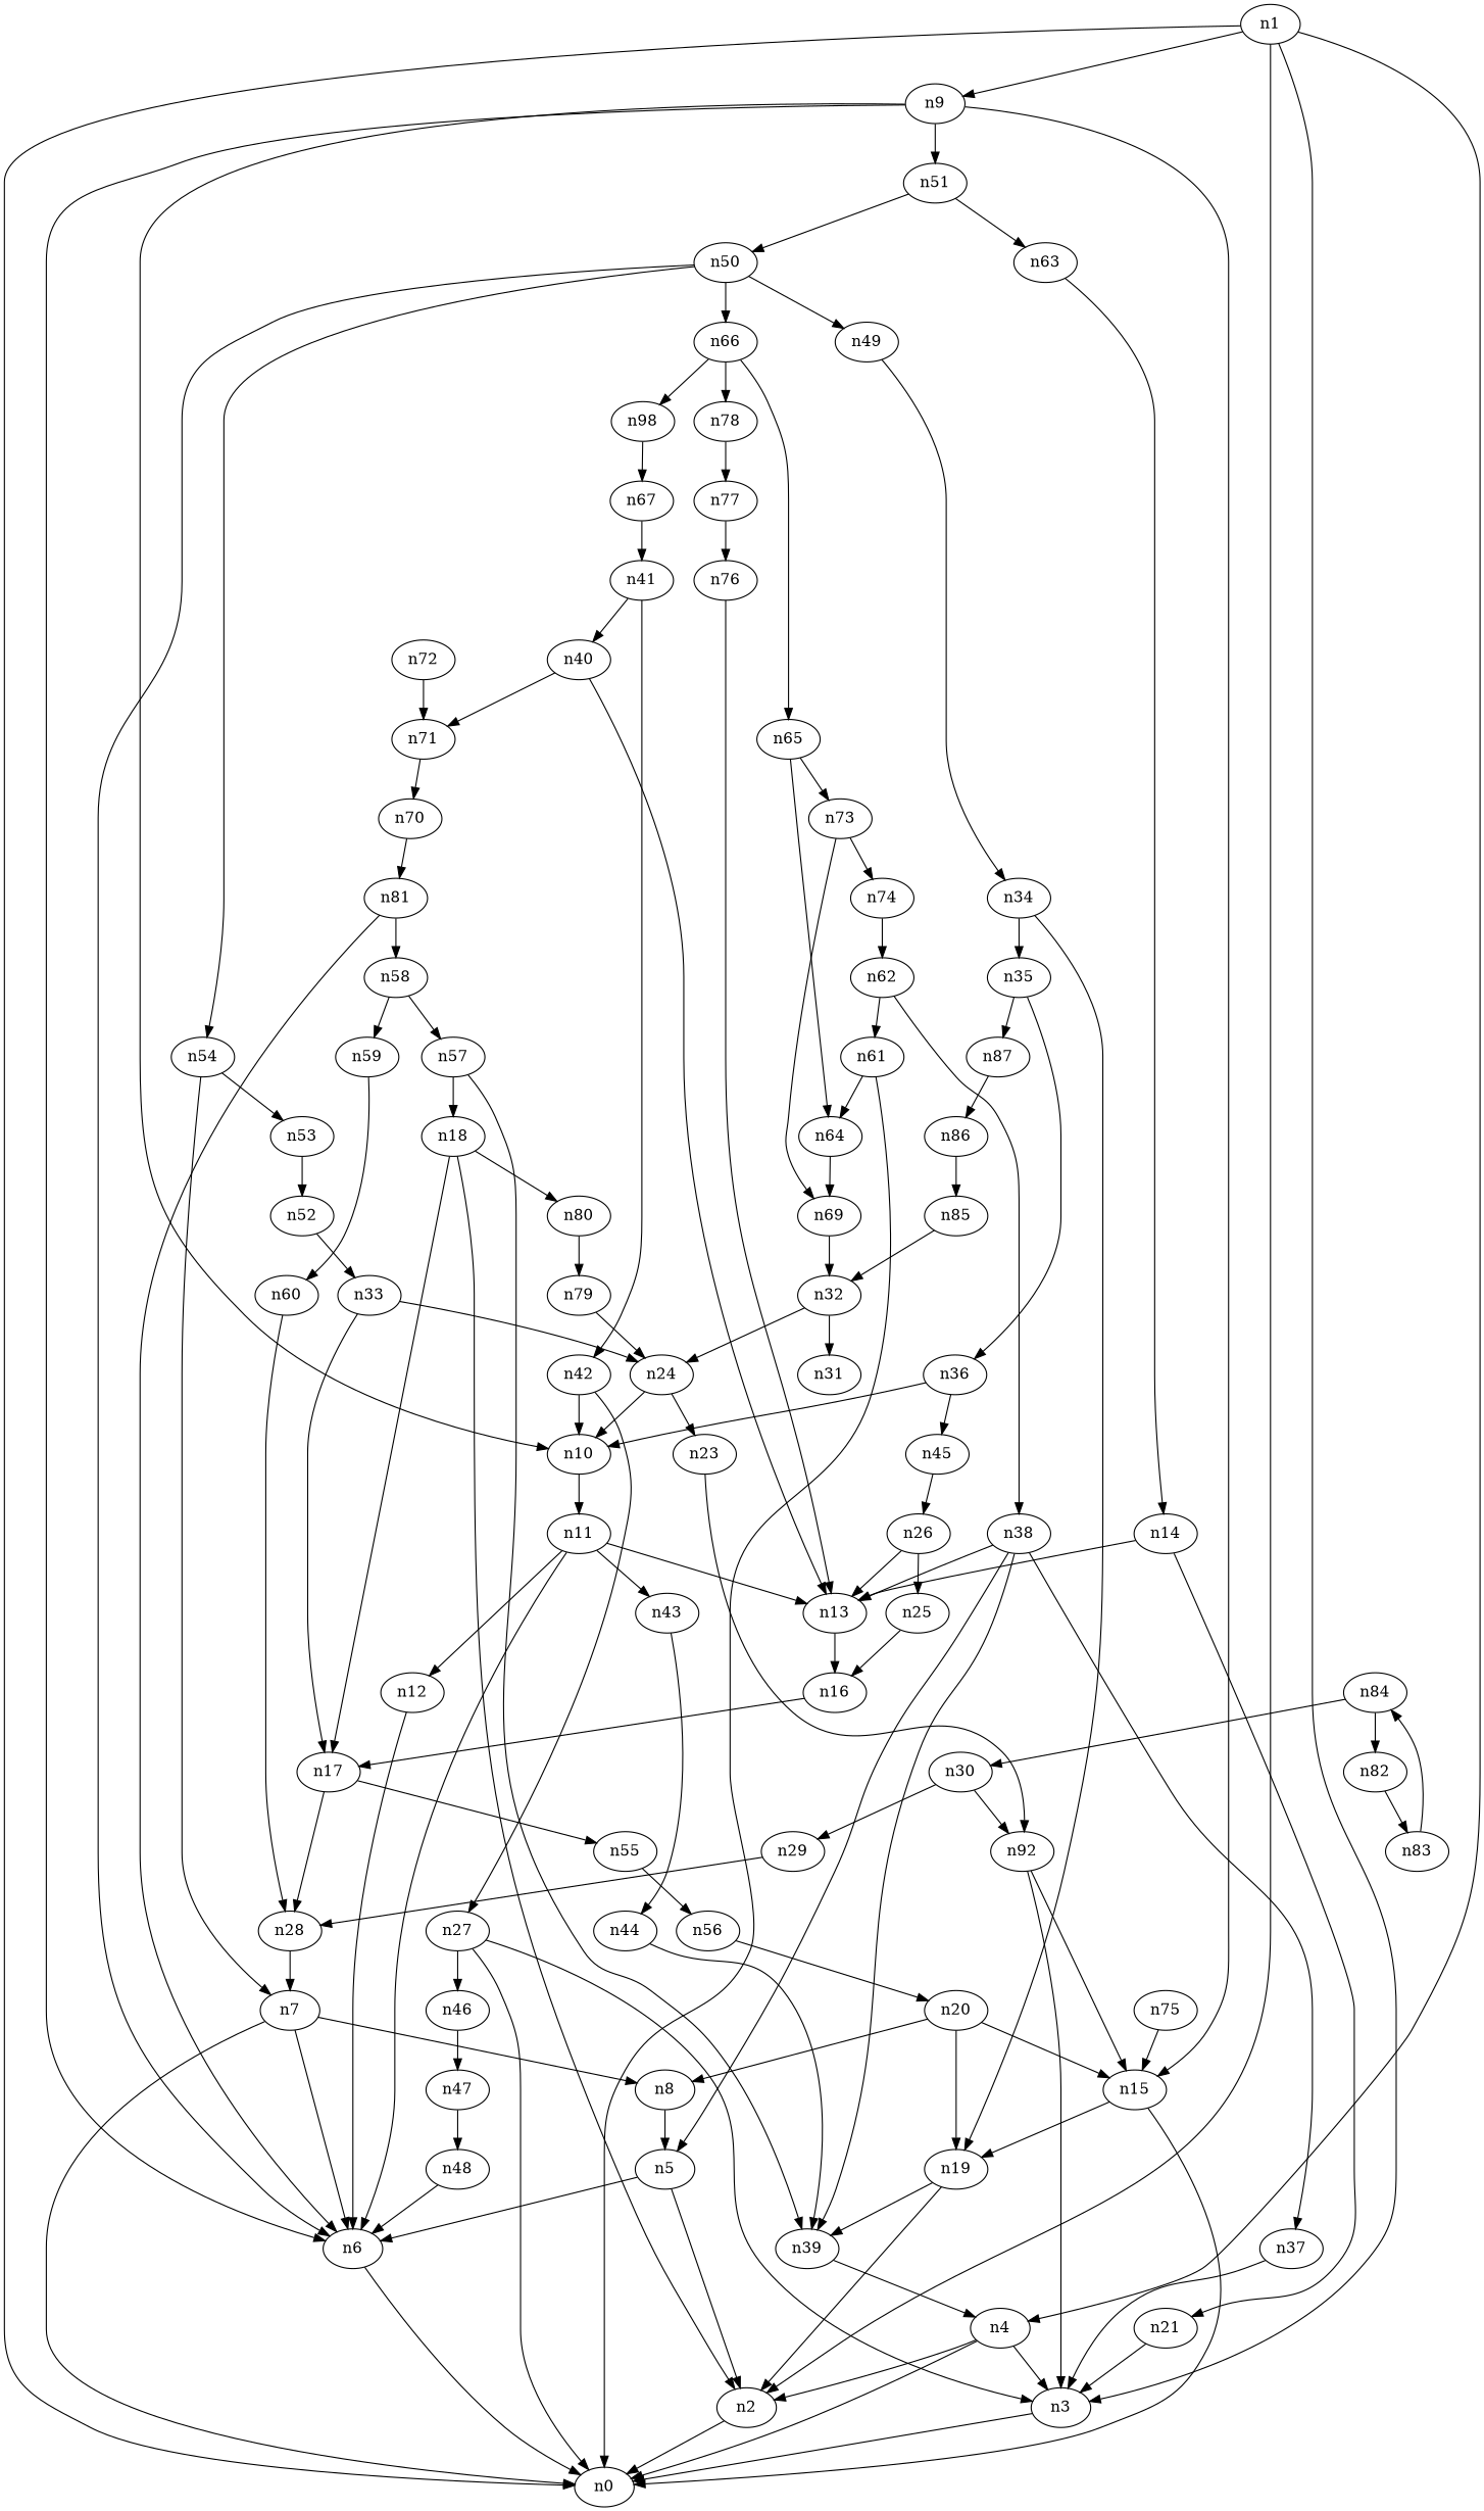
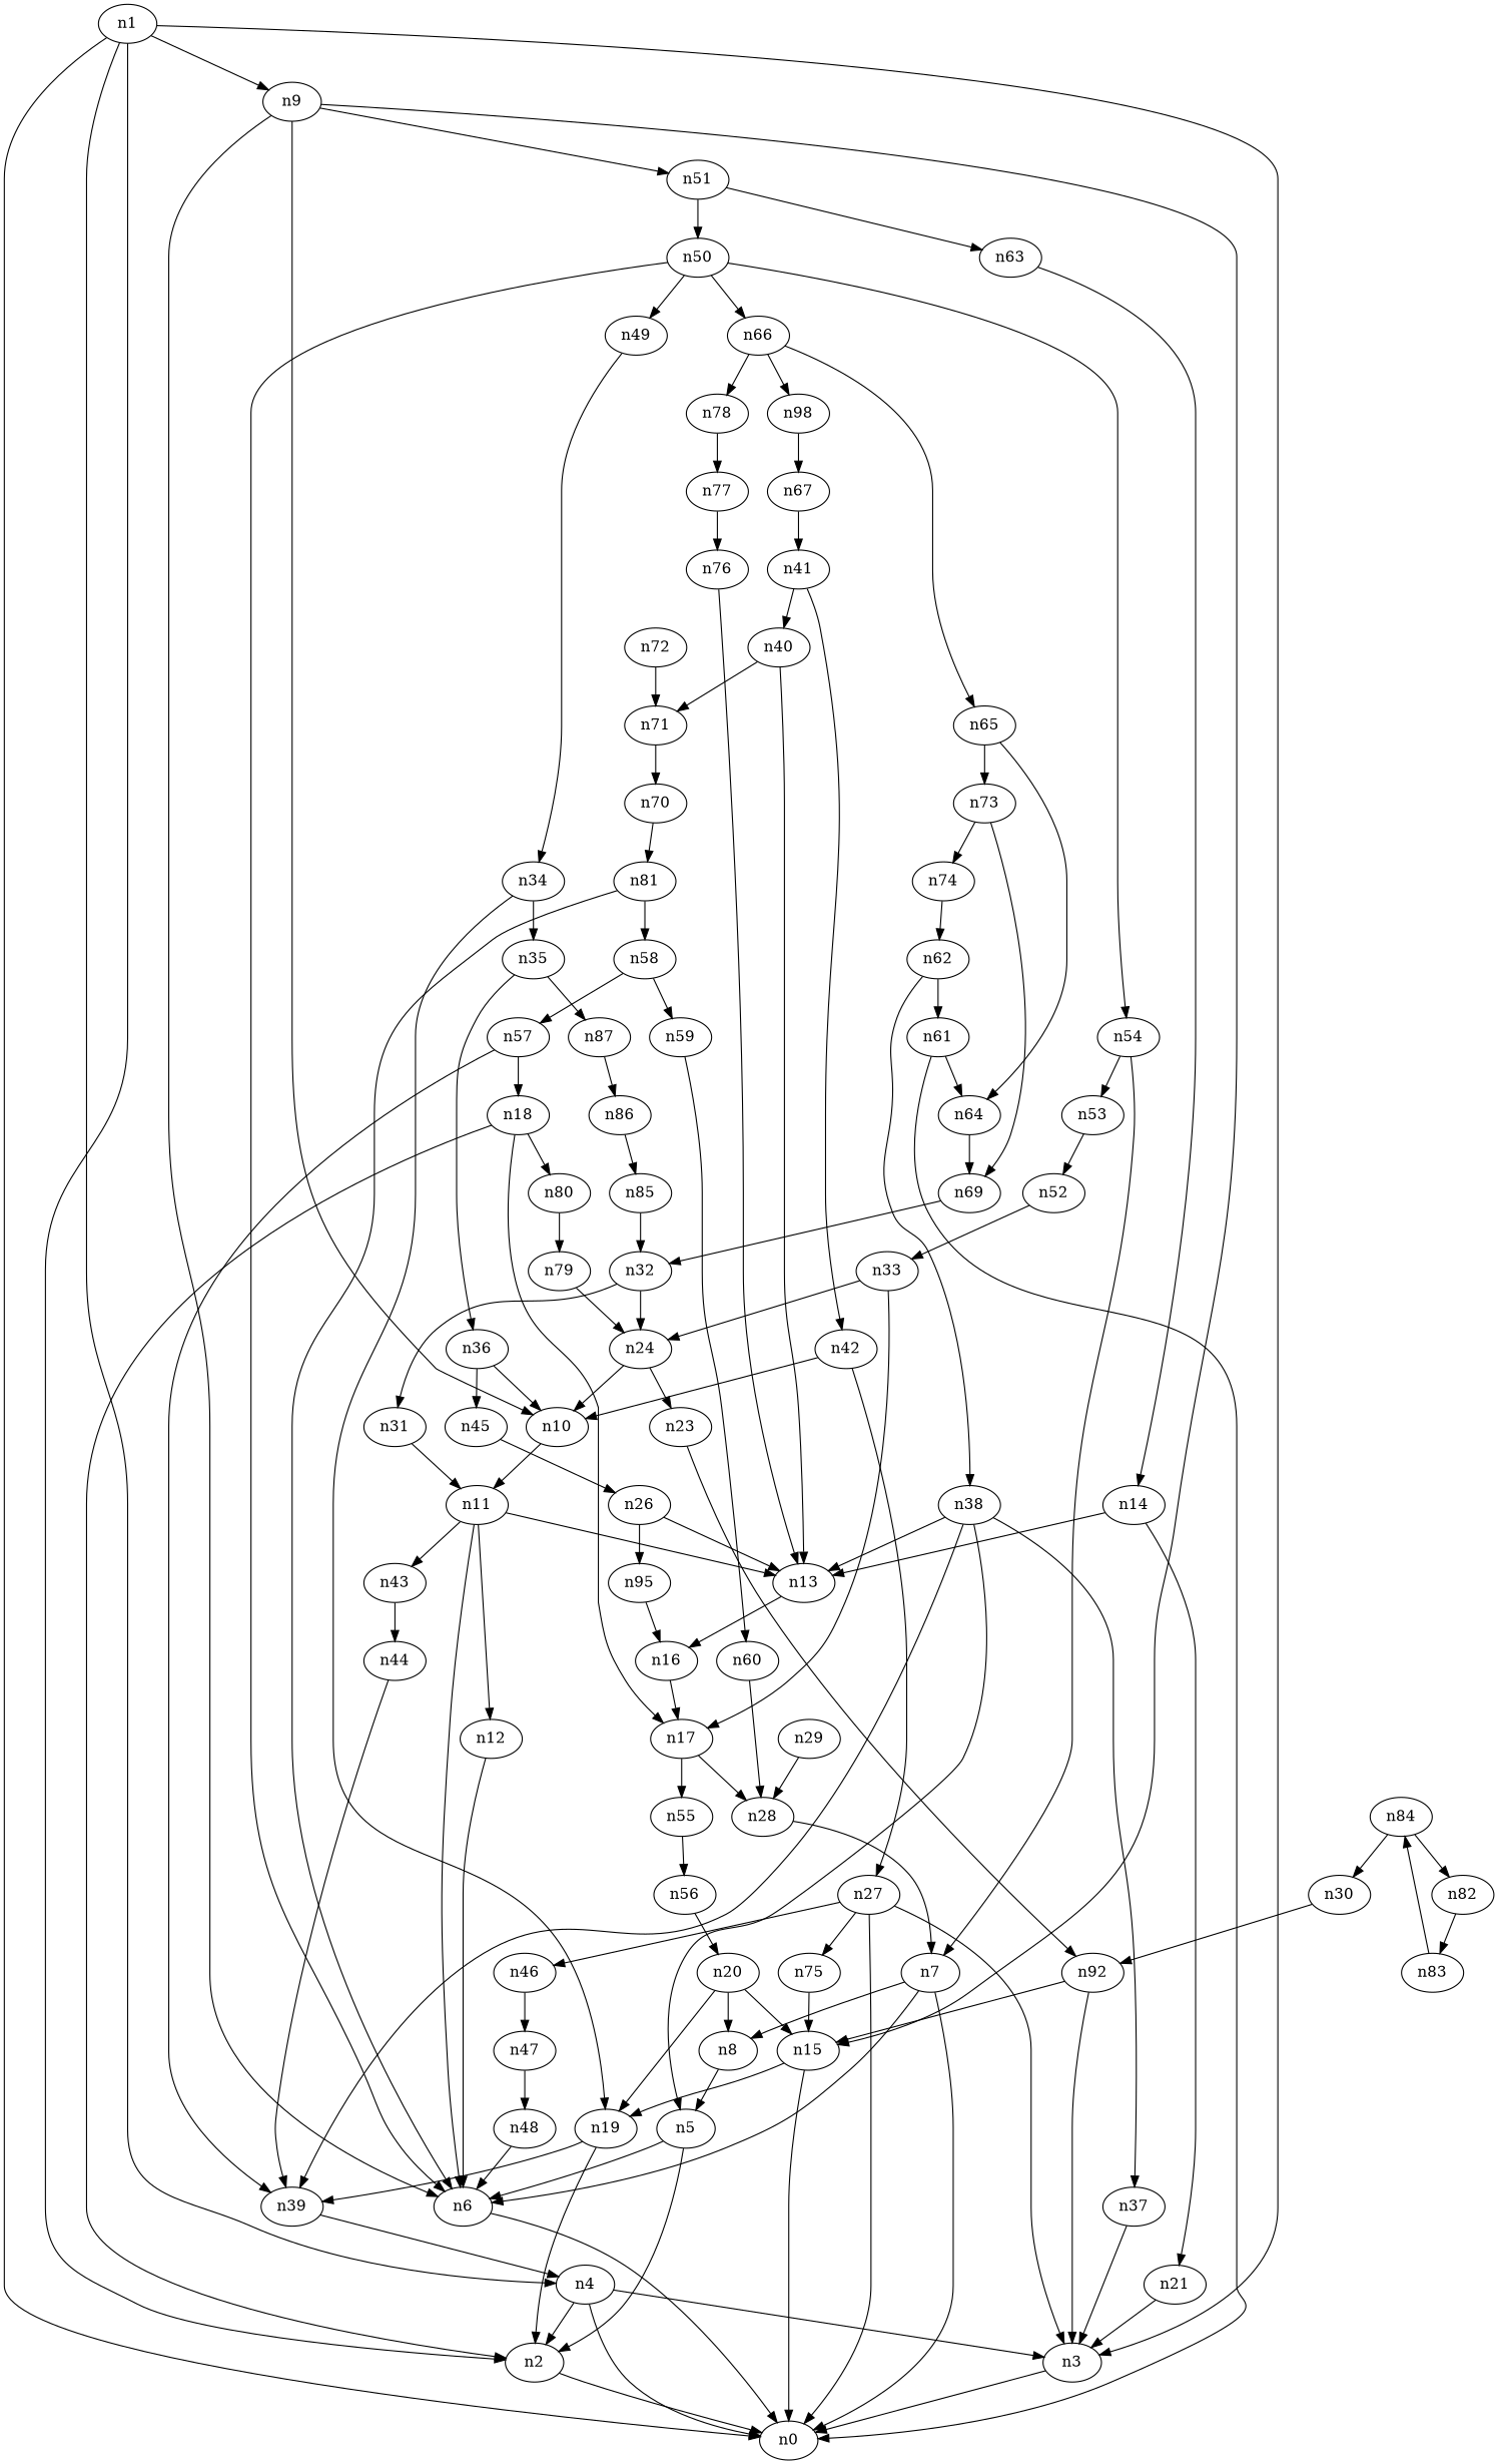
  digraph {
    n1
    n0
    n2
    n3
    n4
    n9
    n6
    n10
    n15
    n51
    n11
    n19
    n50
    n63
    n5
    n7
    n8
    n12
    n13
    n43
    n39
    n49
    n54
    n66
    n14
    n16
    n44
    n17
    n28
    n55
    n21
    n56
    n20
    n18
    n80
    n79
    n24
    n22 [label=n92]
    n23
    n82
    n83
    n84
-   n25
+   n25 [label=n95]
    n26
    n27
    n46
    n75
    n47
    n48
    n29
    n30
    n31
    n32
    n33
    n34
    n35
    n36
    n87
    n45
    n86
    n85
    n37
    n38
    n40
    n71
    n72
    n70
    n41
    n42
    n53
    n65
    n68 [label=n98]
    n78
    n52
    n64
    n73
    n67
    n77
    n57
    n58
    n59
    n60
    n61
    n69
    n62
    n74
    n76
    n81
    n1 -> n0
    n1 -> n2
    n1 -> n3
    n1 -> n4
    n1 -> n9
    n2 -> n0
    n3 -> n0
    n4 -> n0
    n4 -> n2
    n4 -> n3
    n9 -> n6
    n9 -> n10
    n9 -> n15
    n9 -> n51
    n6 -> n0
    n10 -> n11
    n15 -> n0
    n15 -> n19
    n51 -> n50
    n51 -> n63
    n11 -> n6
    n11 -> n12
    n11 -> n13
    n11 -> n43
    n19 -> n2
    n19 -> n39
    n50 -> n6
    n50 -> n49
    n50 -> n54
    n50 -> n66
    n63 -> n14
    n5 -> n2
    n5 -> n6
    n7 -> n0
    n7 -> n6
    n7 -> n8
    n8 -> n5
    n12 -> n6
    n13 -> n16
    n43 -> n44
    n39 -> n4
    n49 -> n34
    n54 -> n7
    n54 -> n53
    n66 -> n65
    n66 -> n68
    n66 -> n78
    n14 -> n13
    n14 -> n21
    n16 -> n17
    n44 -> n39
    n17 -> n28
    n17 -> n55
    n28 -> n7
    n55 -> n56
    n21 -> n3
    n56 -> n20
    n20 -> n15
    n20 -> n19
    n20 -> n8
    n18 -> n2
    n18 -> n17
    n18 -> n80
    n80 -> n79
    n79 -> n24
    n24 -> n10
    n24 -> n23
    n22 -> n3
    n22 -> n15
    n23 -> n22
    n82 -> n83
    n83 -> n84
    n84 -> n82
    n84 -> n30
    n25 -> n16
    n26 -> n13
    n26 -> n25
    n27 -> n0
    n27 -> n3
    n27 -> n46
+   n27 -> n75
    n46 -> n47
    n75 -> n15
    n47 -> n48
    n48 -> n6
    n29 -> n28
    n30 -> n22
-   n30 -> n29
+   n31 -> n11
    n32 -> n24
    n32 -> n31
    n33 -> n17
    n33 -> n24
    n34 -> n19
    n34 -> n35
    n35 -> n36
    n35 -> n87
    n36 -> n10
    n36 -> n45
    n87 -> n86
    n45 -> n26
    n86 -> n85
    n85 -> n32
    n37 -> n3
    n38 -> n5
    n38 -> n13
    n38 -> n39
    n38 -> n37
    n40 -> n13
    n40 -> n71
    n71 -> n70
    n72 -> n71
    n70 -> n81
    n41 -> n40
    n41 -> n42
    n42 -> n10
    n42 -> n27
    n53 -> n52
    n65 -> n64
    n65 -> n73
    n68 -> n67
    n78 -> n77
    n52 -> n33
    n64 -> n69
    n73 -> n69
    n73 -> n74
    n67 -> n41
    n77 -> n76
    n57 -> n39
    n57 -> n18
    n58 -> n57
    n58 -> n59
    n59 -> n60
    n60 -> n28
    n61 -> n0
    n61 -> n64
    n69 -> n32
    n62 -> n38
    n62 -> n61
    n74 -> n62
    n76 -> n13
    n81 -> n6
    n81 -> n58
  }
